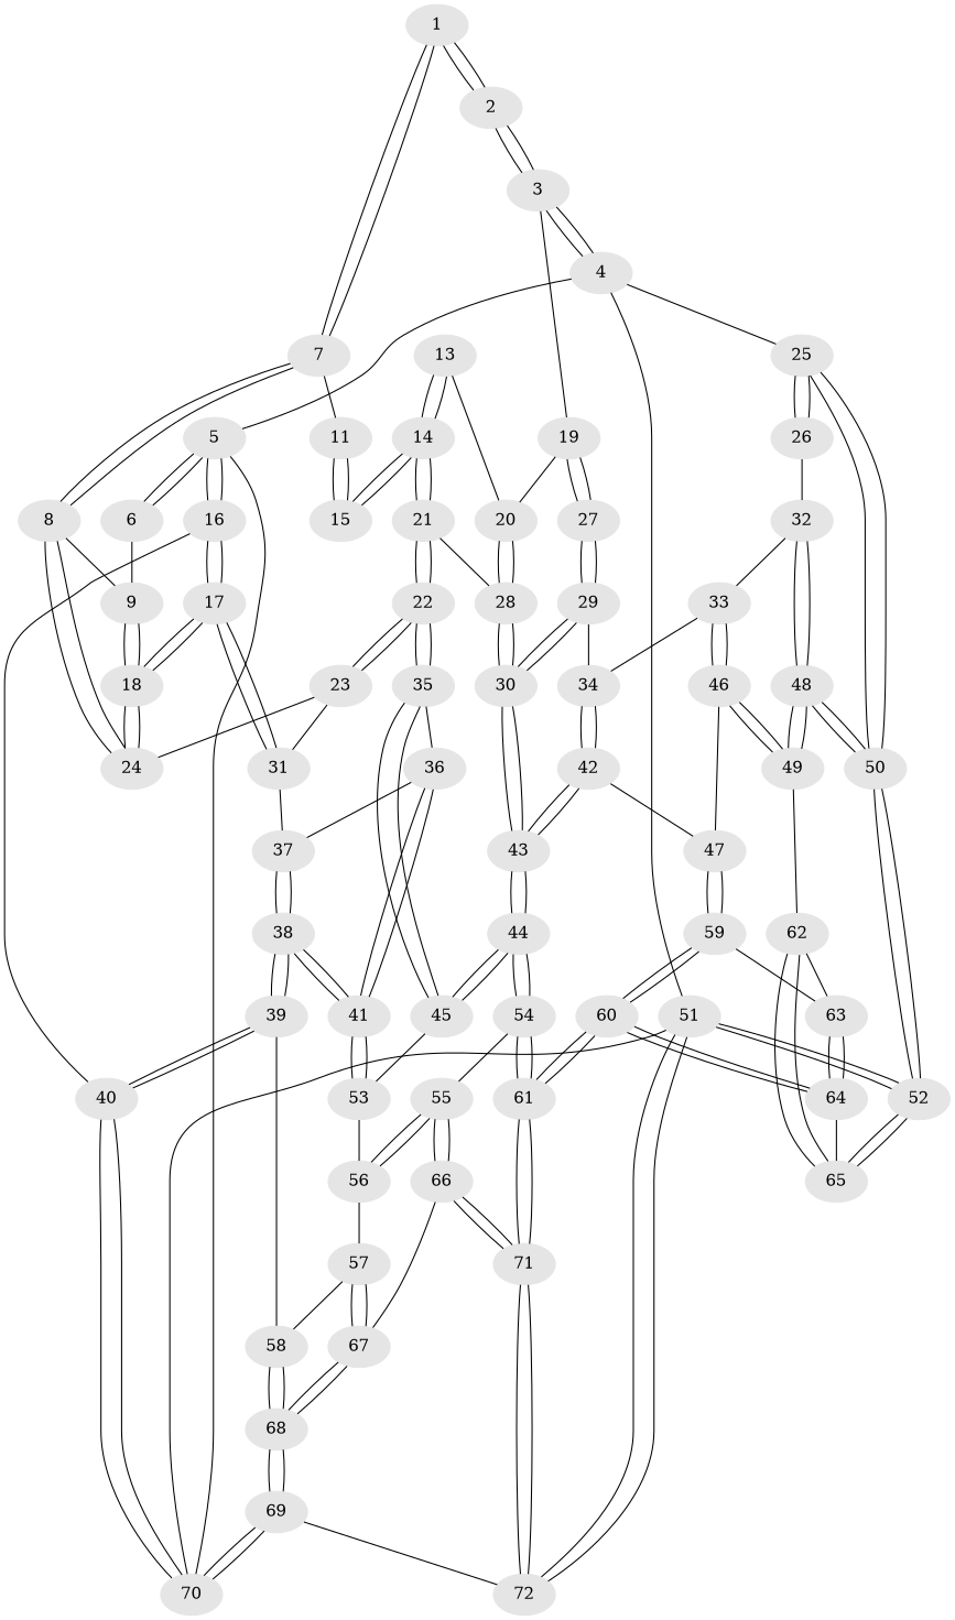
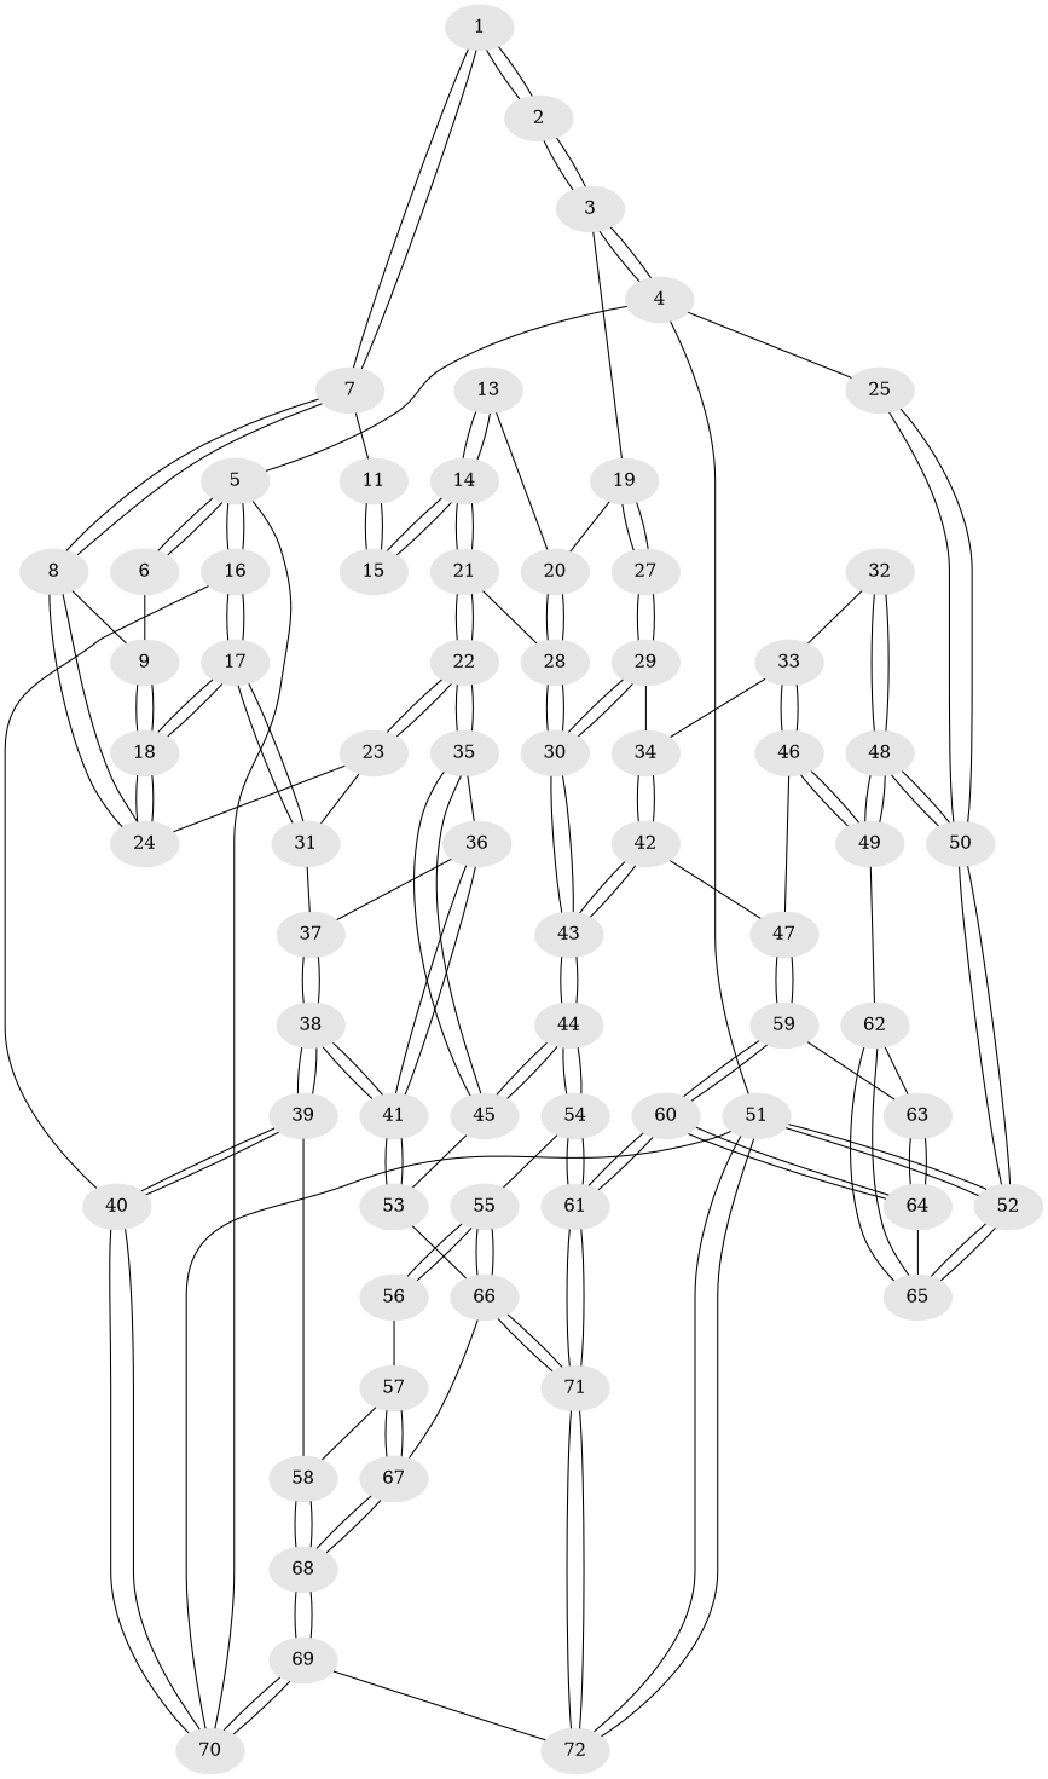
  graph {
    fontname="DejaVu Serif"
    node [color=gray90 fontname="DejaVu Serif" style=filled]
    edge [fontname="DejaVu Serif"]
    1
    2
    7
    3
    8
    11
    4
    19
    5
    25
    51
    20
    27
    6
    16
    70
-   26
    50
    52
    72
    9
    17
    40
    18
    24
    15
    13
    14
    21
    28
    22
    31
    37
    29
    30
    23
    35
    36
    45
    32
    33
    48
    34
    43
    42
    44
    38
    46
    49
    47
    41
    53
    39
    58
    68
    56
    59
    54
    55
    61
    62
    60
    63
    65
    57
    66
    71
    67
    69
    64
    1 -- 2
    1 -- 2
    1 -- 7
    1 -- 7
    2 -- 3
    2 -- 3
    7 -- 8
    7 -- 8
    7 -- 11
    3 -- 4
    3 -- 4
    3 -- 19
    8 -- 9
    8 -- 24
    8 -- 24
    11 -- 15
    11 -- 15
    4 -- 5
    4 -- 25
    4 -- 51
    19 -- 20
    19 -- 27
    19 -- 27
    5 -- 6
    5 -- 6
    5 -- 16
    5 -- 16
    5 -- 70
-   25 -- 26
-   25 -- 26
    25 -- 50
    25 -- 50
    51 -- 70
    51 -- 52
    51 -- 52
    51 -- 72
    51 -- 72
    20 -- 28
    20 -- 28
    27 -- 29
    27 -- 29
    6 -- 9
    16 -- 17
    16 -- 17
    16 -- 40
-   26 -- 32
    50 -- 52
    50 -- 52
    52 -- 65
    52 -- 65
    9 -- 18
    9 -- 18
    17 -- 18
    17 -- 18
    17 -- 31
    17 -- 31
    40 -- 70
    40 -- 70
    18 -- 24
    18 -- 24
    13 -- 20
    13 -- 14
    13 -- 14
    14 -- 15
    14 -- 15
    14 -- 21
    14 -- 21
    21 -- 28
    21 -- 22
    21 -- 22
    28 -- 30
    28 -- 30
    22 -- 23
    22 -- 23
    22 -- 35
    22 -- 35
    31 -- 37
    37 -- 38
    37 -- 38
    29 -- 30
    29 -- 30
    29 -- 34
    30 -- 43
    30 -- 43
    23 -- 24
    23 -- 31
    35 -- 36
    35 -- 45
    35 -- 45
    36 -- 37
    36 -- 41
    36 -- 41
    45 -- 53
    32 -- 33
    32 -- 48
    32 -- 48
    33 -- 34
    33 -- 46
    33 -- 46
    48 -- 50
    48 -- 50
    48 -- 49
    48 -- 49
    34 -- 42
    34 -- 42
    43 -- 44
    43 -- 44
    42 -- 43
    42 -- 43
    42 -- 47
    44 -- 45
    44 -- 45
    44 -- 54
    44 -- 54
    38 -- 41
    38 -- 41
    38 -- 39
    38 -- 39
    46 -- 49
    46 -- 49
    46 -- 47
    49 -- 62
    47 -- 59
    47 -- 59
    41 -- 53
    41 -- 53
-   53 -- 56
+   53 -- 66
    39 -- 40
    39 -- 40
    39 -- 58
    58 -- 68
    58 -- 68
    68 -- 69
    68 -- 69
    56 -- 57
    59 -- 60
    59 -- 60
    59 -- 63
    54 -- 55
    54 -- 61
    54 -- 61
    55 -- 56
    55 -- 56
    55 -- 66
    55 -- 66
    61 -- 71
    61 -- 71
    62 -- 63
    62 -- 65
    62 -- 65
    60 -- 61
    60 -- 61
    60 -- 64
    60 -- 64
    63 -- 64
    63 -- 64
    57 -- 58
    57 -- 67
    57 -- 67
    66 -- 71
    66 -- 71
    66 -- 67
    71 -- 72
    71 -- 72
    67 -- 68
    67 -- 68
    69 -- 70
    69 -- 70
    69 -- 72
    64 -- 65
  }
